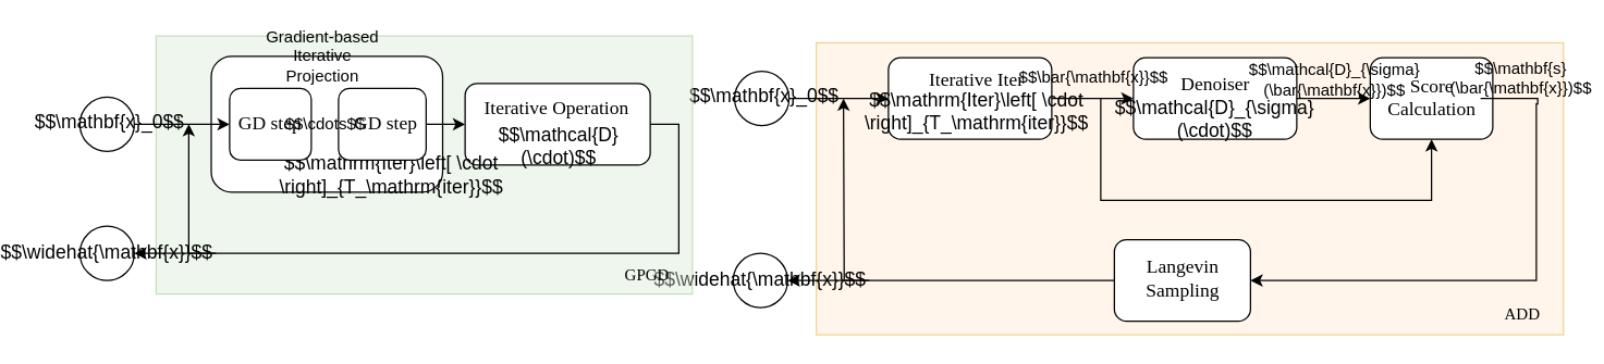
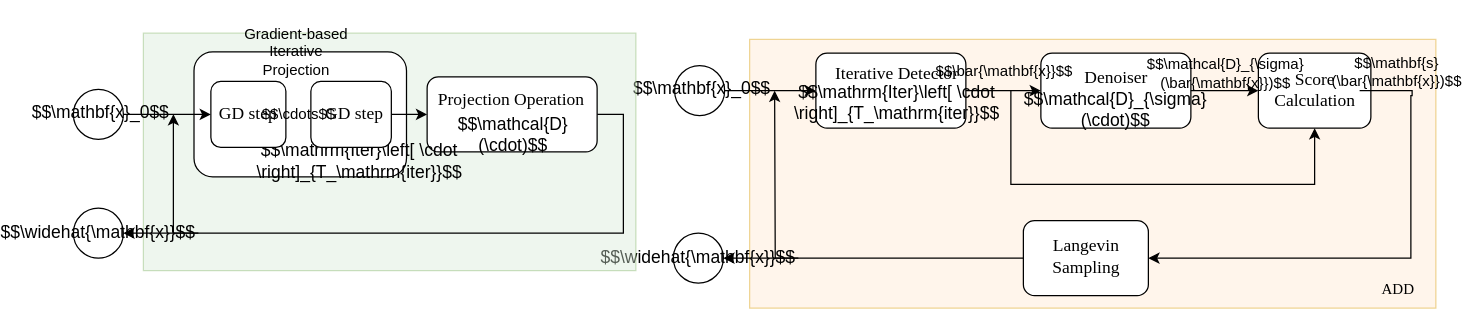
  <mxCell id="0" />
  <mxCell id="1" parent="0" />
  <mxCell id="2" value="" style="verticalLabelPosition=bottom;verticalAlign=top;html=1;shape=mxgraph.basic.rect;fillColor2=none;strokeWidth=1;size=0;indent=5;fillColor=#ffe6cc;strokeColor=#d79b00;shadow=0;movable=1;resizable=1;rotatable=1;deletable=1;editable=1;locked=0;connectable=1;opacity=40;" parent="1" vertex="1"><mxGeometry x="571" y="31" width="549" height="215" as="geometry" /></mxCell>
  <mxCell id="3" value="" style="group" parent="1" vertex="1" connectable="0"><mxGeometry x="804" y="37" width="120" height="65" as="geometry" /></mxCell>
  <mxCell id="4" value="" style="rounded=1;whiteSpace=wrap;html=1;" parent="3" vertex="1"><mxGeometry y="5" width="120" height="60" as="geometry" /></mxCell>
  <mxCell id="5" value="&lt;font style=&quot;font-size: 14px;&quot; face=&quot;Times New Roman&quot;&gt;Denoiser&lt;/font&gt;" style="text;html=1;align=center;verticalAlign=middle;whiteSpace=wrap;rounded=0;" parent="3" vertex="1"><mxGeometry x="7.5" width="105" height="50" as="geometry" /></mxCell>
  <mxCell id="6" value="&lt;font style=&quot;font-size: 14px;&quot;&gt;$$\mathcal{D}_{\sigma}(\cdot)$$&lt;/font&gt;" style="text;html=1;align=center;verticalAlign=middle;whiteSpace=wrap;rounded=0;" parent="3" vertex="1"><mxGeometry x="30" y="35" width="60" height="30" as="geometry" /></mxCell>
  <mxCell id="7" value="" style="group" parent="1" vertex="1" connectable="0"><mxGeometry x="624" y="39" width="130" height="66" as="geometry" /></mxCell>
  <mxCell id="8" value="" style="rounded=1;whiteSpace=wrap;html=1;" parent="7" vertex="1"><mxGeometry y="3" width="120" height="60" as="geometry" /></mxCell>
- <mxCell id="9" value="&lt;font style=&quot;font-size: 14px;&quot; face=&quot;Times New Roman&quot;&gt;Iterative Iter&lt;/font&gt;" style="text;html=1;align=center;verticalAlign=middle;whiteSpace=wrap;rounded=0;" parent="7" vertex="1"><mxGeometry x="8" y="-5" width="114" height="50" as="geometry" /></mxCell>
+ <mxCell id="9" value="&lt;font style=&quot;font-size: 14px;&quot; face=&quot;Times New Roman&quot;&gt;Iterative Detector&lt;/font&gt;" style="text;html=1;align=center;verticalAlign=middle;whiteSpace=wrap;rounded=0;" parent="7" vertex="1"><mxGeometry x="8" y="-5" width="114" height="50" as="geometry" /></mxCell>
  <mxCell id="10" value="&lt;font style=&quot;font-size: 14px;&quot;&gt;$$\mathrm{Iter}\left[ \cdot \right]_{T_\mathrm{iter}}$$&lt;/font&gt;" style="text;html=1;align=center;verticalAlign=middle;whiteSpace=wrap;rounded=0;" parent="7" vertex="1"><mxGeometry x="35" y="27" width="60" height="30" as="geometry" /></mxCell>
  <mxCell id="11" style="edgeStyle=orthogonalEdgeStyle;rounded=0;orthogonalLoop=1;jettySize=auto;html=1;exitX=1;exitY=0.5;exitDx=0;exitDy=0;entryX=0;entryY=0.5;entryDx=0;entryDy=0;" parent="1" source="8" target="4" edge="1"><mxGeometry relative="1" as="geometry" /></mxCell>
  <mxCell id="12" value="" style="group" parent="1" vertex="1" connectable="0"><mxGeometry x="501" y="52" width="60" height="40" as="geometry" /></mxCell>
  <mxCell id="13" value="" style="ellipse;whiteSpace=wrap;html=1;aspect=fixed;" parent="12" vertex="1"><mxGeometry x="10" width="40" height="40" as="geometry" /></mxCell>
  <mxCell id="14" value="&lt;font style=&quot;font-size: 14px;&quot;&gt;$$\mathbf{x}_0$$&lt;/font&gt;" style="text;html=1;align=center;verticalAlign=middle;whiteSpace=wrap;rounded=0;" parent="12" vertex="1"><mxGeometry x="2" y="3" width="60" height="30" as="geometry" /></mxCell>
  <mxCell id="15" style="edgeStyle=orthogonalEdgeStyle;rounded=0;orthogonalLoop=1;jettySize=auto;html=1;exitX=1;exitY=0.5;exitDx=0;exitDy=0;entryX=0;entryY=0.5;entryDx=0;entryDy=0;" parent="1" source="13" target="8" edge="1"><mxGeometry relative="1" as="geometry" /></mxCell>
  <mxCell id="16" value="" style="group" parent="1" vertex="1" connectable="0"><mxGeometry x="500" y="185" width="60" height="40" as="geometry" /></mxCell>
  <mxCell id="17" style="edgeStyle=orthogonalEdgeStyle;rounded=0;orthogonalLoop=1;jettySize=auto;html=1;exitX=1;exitY=0.5;exitDx=0;exitDy=0;endArrow=none;endFill=0;startArrow=classic;startFill=1;" parent="16" source="18" edge="1"><mxGeometry relative="1" as="geometry"><mxPoint x="110" y="21" as="targetPoint" /></mxGeometry></mxCell>
  <mxCell id="18" value="" style="ellipse;whiteSpace=wrap;html=1;aspect=fixed;" parent="16" vertex="1"><mxGeometry x="10" y="1" width="40" height="40" as="geometry" /></mxCell>
  <mxCell id="19" value="&lt;font style=&quot;font-size: 14px;&quot;&gt;$$\widehat{\mathbf{x}}$$&lt;/font&gt;" style="text;html=1;align=center;verticalAlign=middle;whiteSpace=wrap;rounded=0;" parent="16" vertex="1"><mxGeometry y="5" width="60" height="30" as="geometry" /></mxCell>
  <mxCell id="20" value="" style="group" parent="1" vertex="1" connectable="0"><mxGeometry x="978" y="37" width="150" height="65" as="geometry" /></mxCell>
  <mxCell id="21" value="" style="rounded=1;whiteSpace=wrap;html=1;" parent="20" vertex="1"><mxGeometry y="5" width="90" height="60" as="geometry" /></mxCell>
  <mxCell id="22" style="edgeStyle=orthogonalEdgeStyle;rounded=0;orthogonalLoop=1;jettySize=auto;html=1;exitX=0.5;exitY=1;exitDx=0;exitDy=0;startArrow=classic;startFill=1;endArrow=none;endFill=0;" parent="20" source="21" edge="1"><mxGeometry relative="1" as="geometry"><mxPoint x="-198" y="39" as="targetPoint" /><mxPoint x="50" y="90" as="sourcePoint" /><Array as="points"><mxPoint x="45" y="110" /><mxPoint x="-198" y="110" /><mxPoint x="-198" y="35" /></Array></mxGeometry></mxCell>
  <mxCell id="23" value="&lt;font style=&quot;font-size: 14px;&quot; face=&quot;Times New Roman&quot;&gt;Score Calculation&lt;/font&gt;" style="text;html=1;align=center;verticalAlign=middle;whiteSpace=wrap;rounded=0;" parent="20" vertex="1"><mxGeometry x="8.75" y="10" width="72.5" height="50" as="geometry" /></mxCell>
  <mxCell id="24" style="edgeStyle=orthogonalEdgeStyle;rounded=0;orthogonalLoop=1;jettySize=auto;html=1;exitX=1;exitY=0.5;exitDx=0;exitDy=0;entryX=0;entryY=0.5;entryDx=0;entryDy=0;" parent="1" source="4" target="21" edge="1"><mxGeometry relative="1" as="geometry" /></mxCell>
  <mxCell id="25" value="$$\bar{\mathbf{x}}$$" style="text;html=1;align=center;verticalAlign=middle;whiteSpace=wrap;rounded=0;" parent="1" vertex="1"><mxGeometry x="745" y="42" width="60" height="30" as="geometry" /></mxCell>
  <mxCell id="26" value="$$\mathcal{D}_{\sigma}(\bar{\mathbf{x}})$$" style="text;html=1;align=center;verticalAlign=middle;whiteSpace=wrap;rounded=0;" parent="1" vertex="1"><mxGeometry x="922" y="43" width="60" height="30" as="geometry" /></mxCell>
  <mxCell id="27" style="edgeStyle=orthogonalEdgeStyle;rounded=0;orthogonalLoop=1;jettySize=auto;html=1;exitX=0;exitY=0.5;exitDx=0;exitDy=0;" parent="1" source="28" edge="1"><mxGeometry relative="1" as="geometry"><mxPoint x="591" y="72" as="targetPoint" /><mxPoint x="790" y="211" as="sourcePoint" /></mxGeometry></mxCell>
  <mxCell id="28" value="" style="rounded=1;whiteSpace=wrap;html=1;" parent="1" vertex="1"><mxGeometry x="790" y="176" width="100" height="60" as="geometry" /></mxCell>
  <mxCell id="29" value="&lt;font style=&quot;font-size: 14px;&quot; face=&quot;Times New Roman&quot;&gt;Langevin Sampling&lt;/font&gt;" style="text;html=1;align=center;verticalAlign=middle;whiteSpace=wrap;rounded=0;" parent="1" vertex="1"><mxGeometry x="803.75" y="180" width="72.5" height="50" as="geometry" /></mxCell>
  <mxCell id="30" style="edgeStyle=orthogonalEdgeStyle;rounded=0;orthogonalLoop=1;jettySize=auto;html=1;exitX=0;exitY=1;exitDx=0;exitDy=0;entryX=1;entryY=0.5;entryDx=0;entryDy=0;" parent="1" source="52" target="28" edge="1"><mxGeometry relative="1" as="geometry"><mxPoint x="891" y="203" as="targetPoint" /><mxPoint x="1130" y="69" as="sourcePoint" /><Array as="points"><mxPoint x="1101" y="72" /><mxPoint x="1101" y="76" /><mxPoint x="1100" y="76" /><mxPoint x="1100" y="206" /></Array></mxGeometry></mxCell>
  <mxCell id="31" value="ADD" style="text;html=1;align=center;verticalAlign=middle;whiteSpace=wrap;rounded=0;fontFamily=Times New Roman;" parent="1" vertex="1"><mxGeometry x="1060" y="216" width="60" height="30" as="geometry" /></mxCell>
  <mxCell id="32" value="" style="verticalLabelPosition=bottom;verticalAlign=top;html=1;shape=mxgraph.basic.rect;fillColor2=none;strokeWidth=1;size=0;indent=5;fillColor=#d5e8d4;strokeColor=#82b366;shadow=0;movable=1;resizable=1;rotatable=1;deletable=1;editable=1;locked=0;connectable=1;opacity=40;" parent="1" vertex="1"><mxGeometry x="86" y="26" width="394" height="190" as="geometry" /></mxCell>
  <mxCell id="33" style="edgeStyle=orthogonalEdgeStyle;rounded=0;orthogonalLoop=1;jettySize=auto;html=1;exitX=1;exitY=0.5;exitDx=0;exitDy=0;" parent="1" source="34" edge="1"><mxGeometry relative="1" as="geometry"><mxPoint x="110" y="90.857" as="targetPoint" /><Array as="points"><mxPoint x="470" y="91" /><mxPoint x="470" y="186" /><mxPoint x="110" y="186" /></Array></mxGeometry></mxCell>
  <mxCell id="34" value="" style="rounded=1;whiteSpace=wrap;html=1;" parent="1" vertex="1"><mxGeometry x="313" y="61" width="136" height="60" as="geometry" /></mxCell>
- <mxCell id="35" value="&lt;font style=&quot;font-size: 14px;&quot; face=&quot;Times New Roman&quot;&gt;Iterative Operation&lt;/font&gt;" style="text;html=1;align=center;verticalAlign=middle;whiteSpace=wrap;rounded=0;" parent="1" vertex="1"><mxGeometry x="315.5" y="55" width="128.5" height="50" as="geometry" /></mxCell>
+ <mxCell id="35" value="&lt;font style=&quot;font-size: 14px;&quot; face=&quot;Times New Roman&quot;&gt;Projection Operation&lt;/font&gt;" style="text;html=1;align=center;verticalAlign=middle;whiteSpace=wrap;rounded=0;" parent="1" vertex="1"><mxGeometry x="315.5" y="55" width="128.5" height="50" as="geometry" /></mxCell>
  <mxCell id="36" value="&lt;font style=&quot;font-size: 14px;&quot;&gt;$$\mathcal{D}(\cdot)$$&lt;/font&gt;" style="text;html=1;align=center;verticalAlign=middle;whiteSpace=wrap;rounded=0;" parent="1" vertex="1"><mxGeometry x="352" y="92" width="60" height="30" as="geometry" /></mxCell>
- <mxCell id="37" value="GPGD" style="text;html=1;align=center;verticalAlign=middle;whiteSpace=wrap;rounded=0;fontFamily=Times New Roman;" parent="1" vertex="1"><mxGeometry x="417" y="187" width="60" height="30" as="geometry" /></mxCell>
  <mxCell id="38" value="" style="group" parent="1" vertex="1" connectable="0"><mxGeometry x="140" y="62" width="170" height="79.002" as="geometry" /></mxCell>
  <mxCell id="39" value="" style="group" vertex="1" connectable="0" parent="38"><mxGeometry x="-13.5" y="-11" width="183.5" height="90.002" as="geometry" /></mxCell>
  <mxCell id="40" value="" style="rounded=1;whiteSpace=wrap;html=1;" vertex="1" parent="39"><mxGeometry y="-10" width="170" height="100" as="geometry" /></mxCell>
  <mxCell id="41" value="&lt;font style=&quot;font-size: 14px;&quot;&gt;$$\mathrm{Iter}\left[ \cdot \right]_{T_\mathrm{iter}}$$&lt;/font&gt;" style="text;html=1;align=center;verticalAlign=middle;whiteSpace=wrap;rounded=0;" parent="39" vertex="1"><mxGeometry x="117.5" y="63.639" width="30" height="26.364" as="geometry" /></mxCell>
  <mxCell id="42" value="" style="rounded=1;whiteSpace=wrap;html=1;" parent="38" vertex="1"><mxGeometry y="2.636" width="60" height="52.727" as="geometry" /></mxCell>
  <mxCell id="43" value="&lt;font face=&quot;Times New Roman&quot;&gt;&lt;span style=&quot;font-size: 14px;&quot;&gt;GD step&lt;/span&gt;&lt;/font&gt;" style="text;html=1;align=center;verticalAlign=middle;whiteSpace=wrap;rounded=0;" vertex="1" parent="38"><mxGeometry x="-15.996" y="8.03" width="92.046" height="40.97" as="geometry" /></mxCell>
  <mxCell id="44" value="" style="group" parent="1" vertex="1" connectable="0"><mxGeometry x="20" y="71" width="60" height="40" as="geometry" /></mxCell>
  <mxCell id="45" value="" style="ellipse;whiteSpace=wrap;html=1;aspect=fixed;" parent="44" vertex="1"><mxGeometry x="10" width="40" height="40" as="geometry" /></mxCell>
  <mxCell id="46" value="&lt;font style=&quot;font-size: 14px;&quot;&gt;$$\mathbf{x}_0$$&lt;/font&gt;" style="text;html=1;align=center;verticalAlign=middle;whiteSpace=wrap;rounded=0;" parent="44" vertex="1"><mxGeometry x="2" y="3" width="60" height="30" as="geometry" /></mxCell>
  <mxCell id="47" style="edgeStyle=orthogonalEdgeStyle;rounded=0;orthogonalLoop=1;jettySize=auto;html=1;exitX=1;exitY=0.5;exitDx=0;exitDy=0;entryX=0;entryY=0.5;entryDx=0;entryDy=0;" parent="1" source="45" target="42" edge="1"><mxGeometry relative="1" as="geometry" /></mxCell>
  <mxCell id="48" value="" style="group" parent="1" vertex="1" connectable="0"><mxGeometry x="20" y="165" width="60" height="40" as="geometry" /></mxCell>
  <mxCell id="49" style="edgeStyle=orthogonalEdgeStyle;rounded=0;orthogonalLoop=1;jettySize=auto;html=1;exitX=1;exitY=0.5;exitDx=0;exitDy=0;endArrow=none;endFill=0;startArrow=classic;startFill=1;" parent="48" source="50" edge="1"><mxGeometry relative="1" as="geometry"><mxPoint x="110" y="21" as="targetPoint" /></mxGeometry></mxCell>
  <mxCell id="50" value="" style="ellipse;whiteSpace=wrap;html=1;aspect=fixed;" parent="48" vertex="1"><mxGeometry x="10" y="1" width="40" height="40" as="geometry" /></mxCell>
  <mxCell id="51" value="&lt;font style=&quot;font-size: 14px;&quot;&gt;$$\widehat{\mathbf{x}}$$&lt;/font&gt;" style="text;html=1;align=center;verticalAlign=middle;whiteSpace=wrap;rounded=0;" parent="48" vertex="1"><mxGeometry y="5" width="60" height="30" as="geometry" /></mxCell>
  <mxCell id="52" value="$$\mathbf{s}(\bar{\mathbf{x}})$$" style="text;html=1;align=center;verticalAlign=middle;whiteSpace=wrap;rounded=0;" parent="1" vertex="1"><mxGeometry x="1059" y="42" width="60" height="30" as="geometry" /></mxCell>
  <mxCell id="53" value="" style="group" vertex="1" connectable="0" parent="1"><mxGeometry x="220" y="62" width="80" height="58" as="geometry" /></mxCell>
  <mxCell id="54" value="" style="rounded=1;whiteSpace=wrap;html=1;" vertex="1" parent="53"><mxGeometry y="2.636" width="64.368" height="52.727" as="geometry" /></mxCell>
  <mxCell id="55" value="&lt;font face=&quot;Times New Roman&quot;&gt;&lt;span style=&quot;font-size: 14px;&quot;&gt;GD step&lt;/span&gt;&lt;/font&gt;" style="text;html=1;align=center;verticalAlign=middle;whiteSpace=wrap;rounded=0;" parent="53" vertex="1"><mxGeometry x="-10" y="8.51" width="90" height="40.97" as="geometry" /></mxCell>
  <mxCell id="56" value="$$\cdots$$" style="text;html=1;align=center;verticalAlign=middle;resizable=0;points=[];autosize=1;strokeColor=none;fillColor=none;" vertex="1" parent="53"><mxGeometry x="-50" y="14" width="80" height="30" as="geometry" /></mxCell>
  <mxCell id="57" style="edgeStyle=orthogonalEdgeStyle;rounded=0;orthogonalLoop=1;jettySize=auto;html=1;exitX=1;exitY=0.5;exitDx=0;exitDy=0;entryX=0;entryY=0.5;entryDx=0;entryDy=0;" edge="1" parent="1" source="54" target="34"><mxGeometry relative="1" as="geometry" /></mxCell>
  <mxCell id="58" value="Gradient-based Iterative Projection" style="text;html=1;align=center;verticalAlign=middle;whiteSpace=wrap;rounded=0;" vertex="1" parent="1"><mxGeometry x="158" y="20.03" width="101.03" height="40.97" as="geometry" /></mxCell>
